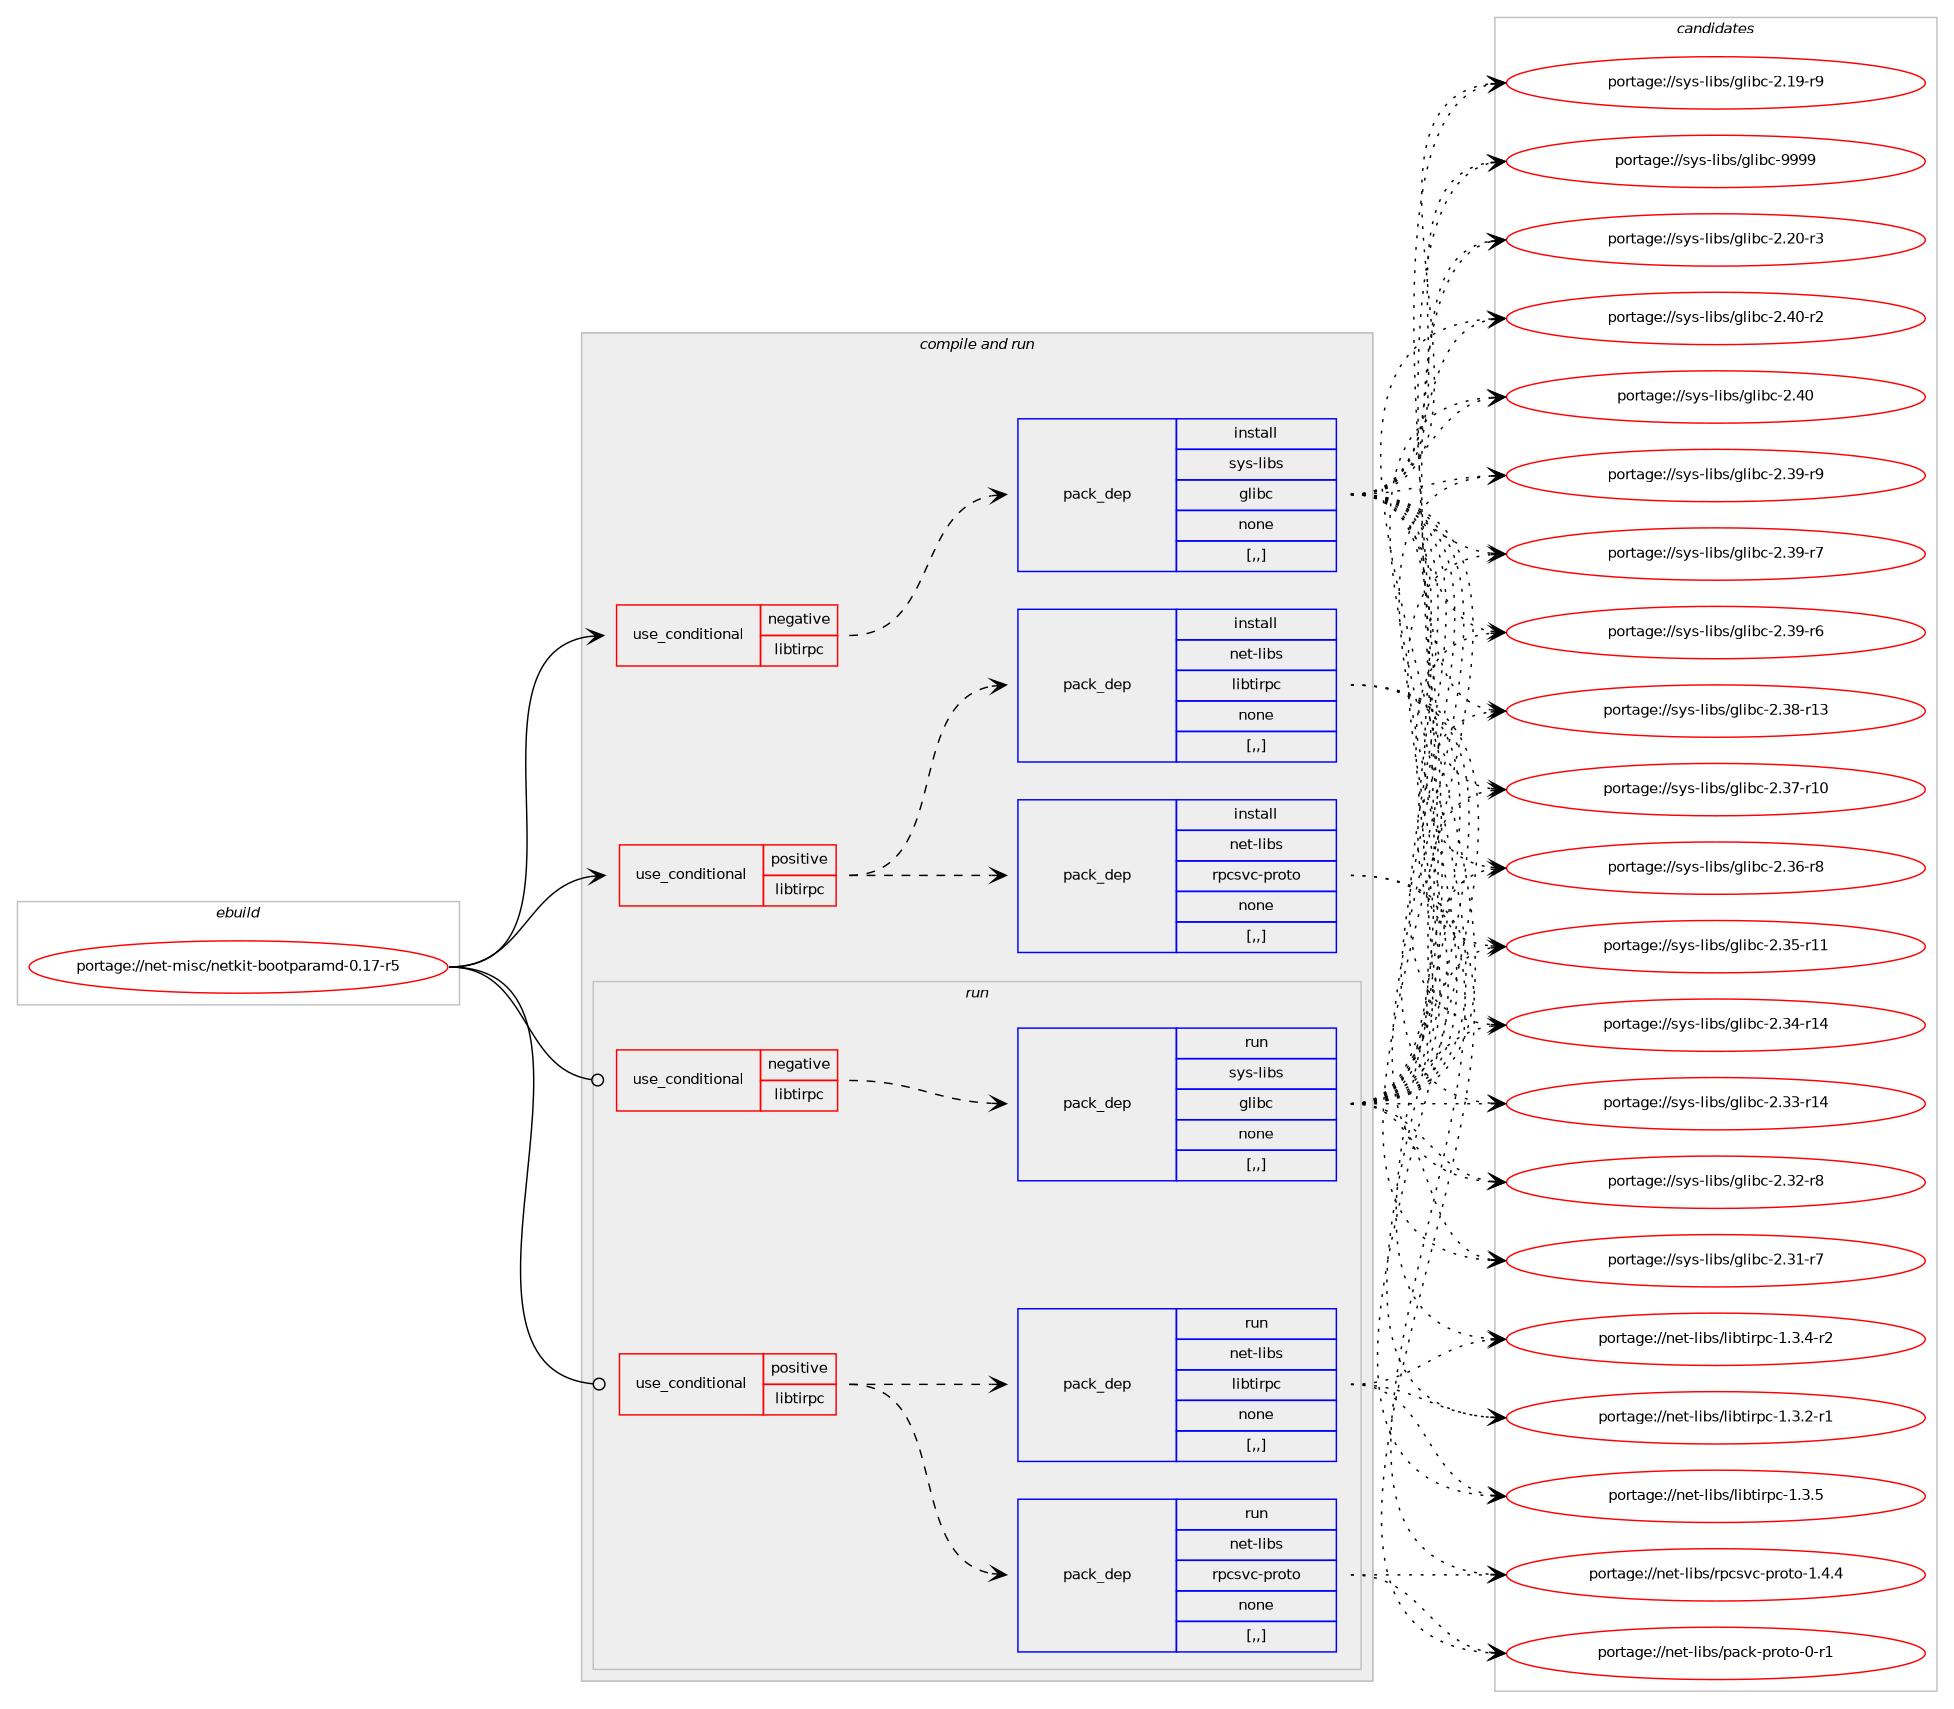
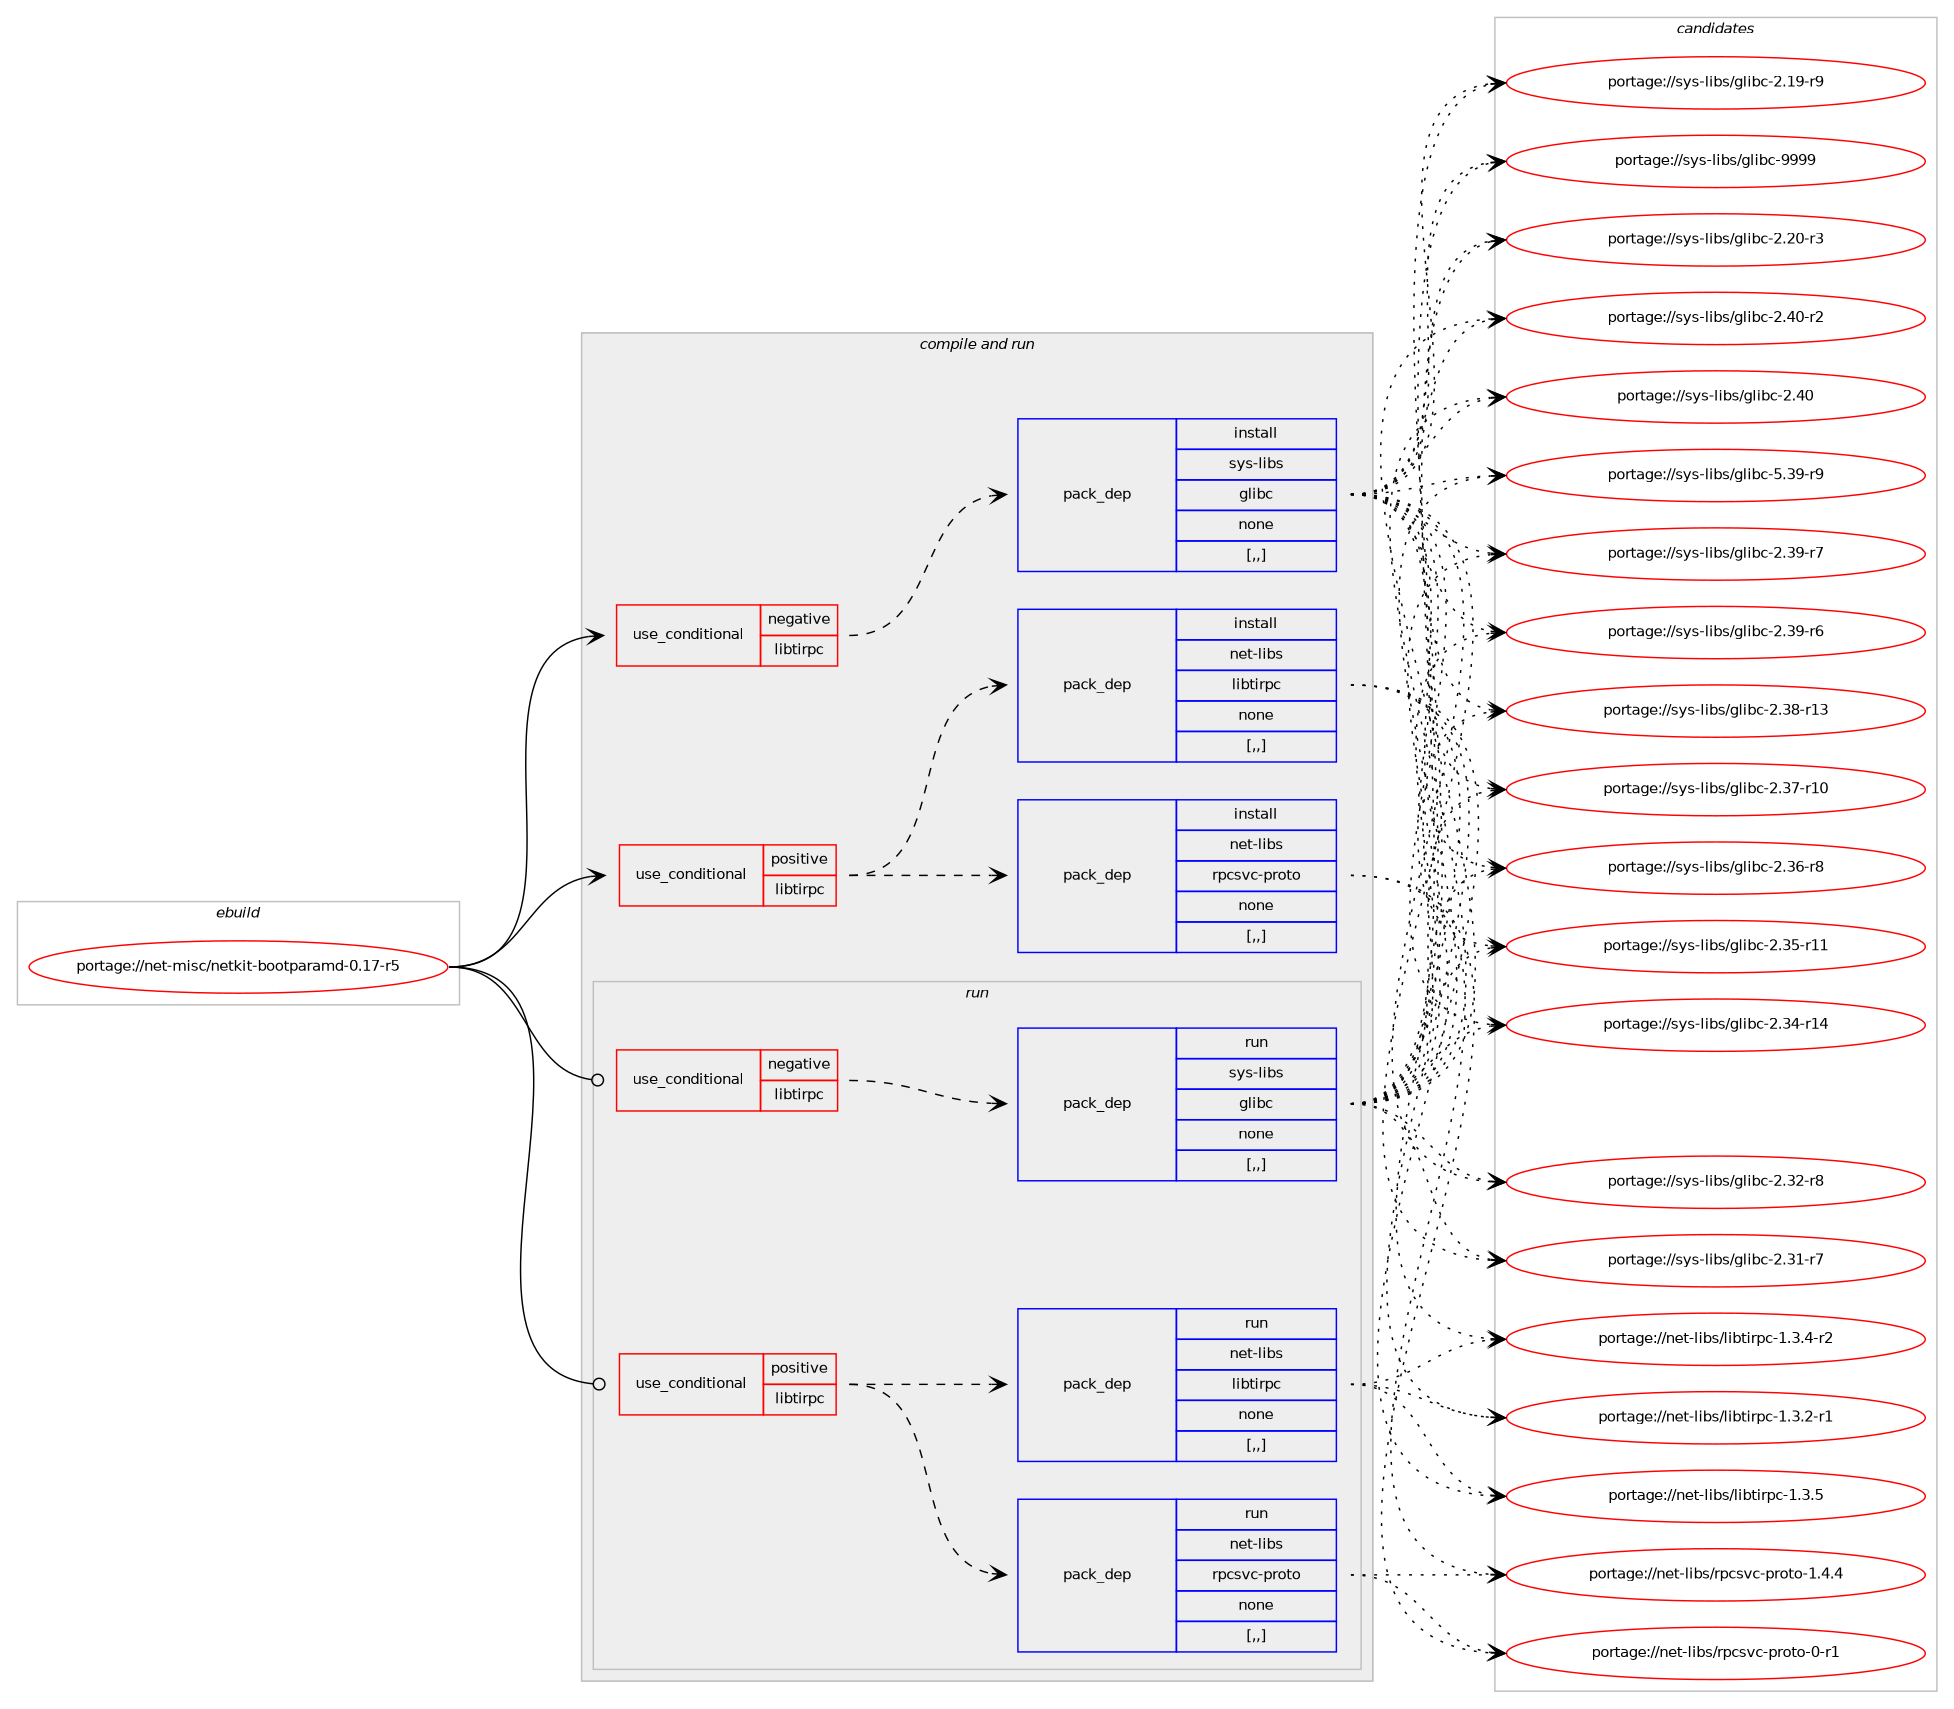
  digraph {
    compound=true
    concentrate=true
    fontname=Helvetica
    fontsize=10
    newrank=true
    rankdir=LR
    ranksep=1.5
    node [color=red fontname=Helvetica fontsize=10]
    edge [arrowhead=vee headport=w style=dotted tailport=e weight=100]
    n1 [label="portage://net-misc/netkit-bootparamd-0.17-r5" width=4]
    n2 [color=blue label=<<TABLE BORDER="0" CELLBORDER="1" CELLSPACING="0" CELLPADDING="4" WIDTH="220"><TR><TD ROWSPAN="6" CELLPADDING="30">pack_dep</TD></TR><TR><TD WIDTH="110">install</TD></TR><TR><TD>sys-libs</TD></TR><TR><TD>glibc</TD></TR><TR><TD>none</TD></TR><TR><TD>[,,]</TD></TR></TABLE>> shape=none]
    n3 [label=<<TABLE BORDER="0" CELLBORDER="1" CELLSPACING="0" CELLPADDING="4"><TR><TD ROWSPAN="3" CELLPADDING="10">use_conditional</TD></TR><TR><TD>negative</TD></TR><TR><TD>libtirpc</TD></TR></TABLE>> shape=none]
    n4 [color=blue label=<<TABLE BORDER="0" CELLBORDER="1" CELLSPACING="0" CELLPADDING="4" WIDTH="220"><TR><TD ROWSPAN="6" CELLPADDING="30">pack_dep</TD></TR><TR><TD WIDTH="110">install</TD></TR><TR><TD>net-libs</TD></TR><TR><TD>rpcsvc-proto</TD></TR><TR><TD>none</TD></TR><TR><TD>[,,]</TD></TR></TABLE>> shape=none]
    n5 [color=blue label=<<TABLE BORDER="0" CELLBORDER="1" CELLSPACING="0" CELLPADDING="4" WIDTH="220"><TR><TD ROWSPAN="6" CELLPADDING="30">pack_dep</TD></TR><TR><TD WIDTH="110">install</TD></TR><TR><TD>net-libs</TD></TR><TR><TD>libtirpc</TD></TR><TR><TD>none</TD></TR><TR><TD>[,,]</TD></TR></TABLE>> shape=none]
    n6 [label=<<TABLE BORDER="0" CELLBORDER="1" CELLSPACING="0" CELLPADDING="4"><TR><TD ROWSPAN="3" CELLPADDING="10">use_conditional</TD></TR><TR><TD>positive</TD></TR><TR><TD>libtirpc</TD></TR></TABLE>> shape=none]
    n7 [color=blue label=<<TABLE BORDER="0" CELLBORDER="1" CELLSPACING="0" CELLPADDING="4" WIDTH="220"><TR><TD ROWSPAN="6" CELLPADDING="30">pack_dep</TD></TR><TR><TD WIDTH="110">run</TD></TR><TR><TD>sys-libs</TD></TR><TR><TD>glibc</TD></TR><TR><TD>none</TD></TR><TR><TD>[,,]</TD></TR></TABLE>> shape=none]
    n8 [label=<<TABLE BORDER="0" CELLBORDER="1" CELLSPACING="0" CELLPADDING="4"><TR><TD ROWSPAN="3" CELLPADDING="10">use_conditional</TD></TR><TR><TD>negative</TD></TR><TR><TD>libtirpc</TD></TR></TABLE>> shape=none]
    n9 [color=blue label=<<TABLE BORDER="0" CELLBORDER="1" CELLSPACING="0" CELLPADDING="4" WIDTH="220"><TR><TD ROWSPAN="6" CELLPADDING="30">pack_dep</TD></TR><TR><TD WIDTH="110">run</TD></TR><TR><TD>net-libs</TD></TR><TR><TD>rpcsvc-proto</TD></TR><TR><TD>none</TD></TR><TR><TD>[,,]</TD></TR></TABLE>> shape=none]
    n10 [color=blue label=<<TABLE BORDER="0" CELLBORDER="1" CELLSPACING="0" CELLPADDING="4" WIDTH="220"><TR><TD ROWSPAN="6" CELLPADDING="30">pack_dep</TD></TR><TR><TD WIDTH="110">run</TD></TR><TR><TD>net-libs</TD></TR><TR><TD>libtirpc</TD></TR><TR><TD>none</TD></TR><TR><TD>[,,]</TD></TR></TABLE>> shape=none]
    n11 [label=<<TABLE BORDER="0" CELLBORDER="1" CELLSPACING="0" CELLPADDING="4"><TR><TD ROWSPAN="3" CELLPADDING="10">use_conditional</TD></TR><TR><TD>positive</TD></TR><TR><TD>libtirpc</TD></TR></TABLE>> shape=none]
    n12 [label="portage://sys-libs/glibc-9999" width=4]
    n13 [label="portage://sys-libs/glibc-2.20-r3" width=4]
    n14 [label="portage://sys-libs/glibc-2.40-r2" width=4]
    n15 [label="portage://sys-libs/glibc-2.40" width=4]
-   n16 [label="portage://sys-libs/glibc-2.39-r9" width=4]
+   n16 [label="portage://sys-libs/glibc-5.39-r9" width=4]
    n17 [label="portage://sys-libs/glibc-2.39-r7" width=4]
    n18 [label="portage://sys-libs/glibc-2.39-r6" width=4]
    n19 [label="portage://sys-libs/glibc-2.38-r13" width=4]
    n20 [label="portage://sys-libs/glibc-2.37-r10" width=4]
    n21 [label="portage://sys-libs/glibc-2.36-r8" width=4]
    n22 [label="portage://sys-libs/glibc-2.35-r11" width=4]
    n23 [label="portage://sys-libs/glibc-2.34-r14" width=4]
-   n24 [label="portage://sys-libs/glibc-2.33-r14" width=4]
    n25 [label="portage://sys-libs/glibc-2.32-r8" width=4]
    n26 [label="portage://sys-libs/glibc-2.31-r7" width=4]
    n27 [label="portage://sys-libs/glibc-2.19-r9" width=4]
    n28 [label="portage://net-libs/rpcsvc-proto-1.4.4" width=4]
-   n29 [label="portage://net-libs/pack-proto-0-r1" width=4]
+   n29 [label="portage://net-libs/rpcsvc-proto-0-r1" width=4]
    n30 [label="portage://net-libs/libtirpc-1.3.5" width=4]
    n31 [label="portage://net-libs/libtirpc-1.3.4-r2" width=4]
    n32 [label="portage://net-libs/libtirpc-1.3.2-r1" width=4]
    subgraph cluster_1 {
      color=gray
      label=<<i>ebuild</i>>
      n1
    }
    subgraph cluster_2 {
      color=gray
      label=<<i>dependencies</i>>
      subgraph cluster_3 {
        color=gray
        fillcolor="#eeeeee"
        label=<<i>compile</i>>
        style=filled
        subgraph sub_4 {
          color=gray
          fillcolor="#eeeeee"
          label=<<i>compile</i>>
          style=filled
          n3
          subgraph sub_5 {
            color=gray
            fillcolor="#eeeeee"
            label=<<i>compile</i>>
            style=filled
            n2
          }
        }
        subgraph sub_6 {
          color=gray
          fillcolor="#eeeeee"
          label=<<i>compile</i>>
          style=filled
          n6
          subgraph sub_7 {
            color=gray
            fillcolor="#eeeeee"
            label=<<i>compile</i>>
            style=filled
            n4
          }
          subgraph sub_8 {
            color=gray
            fillcolor="#eeeeee"
            label=<<i>compile</i>>
            style=filled
            n5
          }
        }
      }
      subgraph cluster_9 {
        color=gray
        fillcolor="#eeeeee"
        label=<<i>compile and run</i>>
        style=filled
      }
      subgraph cluster_10 {
        color=gray
        fillcolor="#eeeeee"
        label=<<i>run</i>>
        style=filled
        subgraph sub_11 {
          color=gray
          fillcolor="#eeeeee"
          label=<<i>run</i>>
          style=filled
          n8
          subgraph sub_12 {
            color=gray
            fillcolor="#eeeeee"
            label=<<i>run</i>>
            style=filled
            n7
          }
        }
        subgraph sub_13 {
          color=gray
          fillcolor="#eeeeee"
          label=<<i>run</i>>
          style=filled
          n11
          subgraph sub_14 {
            color=gray
            fillcolor="#eeeeee"
            label=<<i>run</i>>
            style=filled
            n9
          }
          subgraph sub_15 {
            color=gray
            fillcolor="#eeeeee"
            label=<<i>run</i>>
            style=filled
            n10
          }
        }
      }
    }
    subgraph cluster_16 {
      color=gray
      label=<<i>candidates</i>>
      rank=same
      subgraph sub_17 {
        color=black
        label=<<i>candidates</i>>
        nodesep=1
        rank=same
        n12
        n13
        n14
        n15
        n16
        n17
        n18
        n19
        n20
        n21
        n22
        n23
-       n24
        n25
        n26
        n27
      }
      subgraph sub_18 {
        color=black
        label=<<i>candidates</i>>
        nodesep=1
        rank=same
        n28
        n29
      }
      subgraph sub_19 {
        color=black
        label=<<i>candidates</i>>
        nodesep=1
        rank=same
        n30
        n31
        n32
      }
      subgraph sub_20 {
        color=black
        label=<<i>candidates</i>>
        nodesep=1
        rank=same
        n12
        n13
        n14
        n15
        n16
        n17
        n18
        n19
        n20
        n21
        n22
        n23
-       n24
        n25
        n26
        n27
      }
      subgraph sub_21 {
        color=black
        label=<<i>candidates</i>>
        nodesep=1
        rank=same
        n28
        n29
      }
      subgraph sub_22 {
        color=black
        label=<<i>candidates</i>>
        nodesep=1
        rank=same
        n30
        n31
        n32
      }
    }
    n1 -> n3 [style=solid weight=20]
    n1 -> n6 [style=solid weight=20]
    n1 -> n8 [arrowhead=odot style=solid weight=20]
    n1 -> n11 [arrowhead=odot style=solid weight=20]
    n2 -> n12
    n2 -> n13
    n2 -> n14
    n2 -> n15
    n2 -> n16
    n2 -> n17
    n2 -> n18
    n2 -> n19
    n2 -> n20
    n2 -> n21
    n2 -> n22
    n2 -> n23
-   n2 -> n24
    n2 -> n25
    n2 -> n26
    n2 -> n27
    n3 -> n2 [style=dashed weight=20]
    n4 -> n28
    n4 -> n29
    n5 -> n30
    n5 -> n31
    n5 -> n32
    n6 -> n4 [style=dashed weight=20]
    n6 -> n5 [style=dashed weight=20]
    n7 -> n12
    n7 -> n13
    n7 -> n14
    n7 -> n15
    n7 -> n16
    n7 -> n17
    n7 -> n18
    n7 -> n19
    n7 -> n20
    n7 -> n21
    n7 -> n22
    n7 -> n23
-   n7 -> n24
    n7 -> n25
    n7 -> n26
    n7 -> n27
    n8 -> n7 [style=dashed weight=20]
    n9 -> n28
    n9 -> n29
    n10 -> n30
    n10 -> n31
    n10 -> n32
    n11 -> n9 [style=dashed weight=20]
    n11 -> n10 [style=dashed weight=20]
  }
